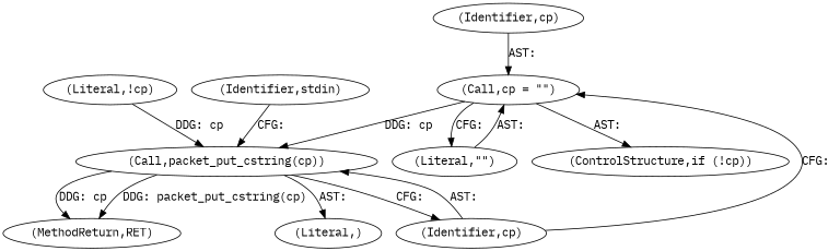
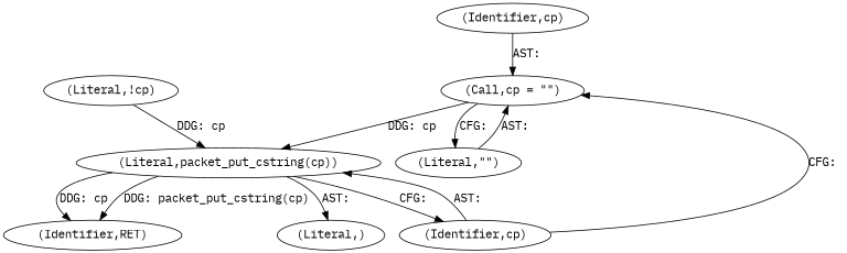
  digraph {
    fontname="IBM Plex Mono"
    node [fontname="IBM Plex Mono"]
    edge [fontname="IBM Plex Mono"]
    n1 [label="(Call,cp = \"\")"]
-   n2 [label="(Call,packet_put_cstring(cp))"]
+   n2 [label="(Literal,packet_put_cstring(cp))"]
    n3 [label="(Literal,\"\")"]
-   n4 [label="(ControlStructure,if (!cp))"]
-   n5 [label="(MethodReturn,RET)"]
+   n5 [label="(Identifier,RET)"]
    n6 [label="(Literal,)"]
    n7 [label="(Identifier,cp)"]
    n8 [label="(Literal,!cp)"]
-   n9 [label="(Identifier,stdin)"]
    n10 [label="(Identifier,cp)"]
    n1 -> n2 [label="DDG: cp"]
    n1 -> n3 [label="CFG: "]
-   n1 -> n4 [label="AST: "]
    n2 -> n5 [label="DDG: cp"]
    n2 -> n5 [label="DDG: packet_put_cstring(cp)"]
    n2 -> n6 [label="AST: "]
    n2 -> n7 [label="CFG: "]
    n3 -> n1 [label="AST: "]
    n7 -> n1 [label="CFG: "]
    n7 -> n2 [label="AST: "]
    n8 -> n2 [label="DDG: cp"]
-   n9 -> n2 [label="CFG: "]
    n10 -> n1 [label="AST: "]
  }
